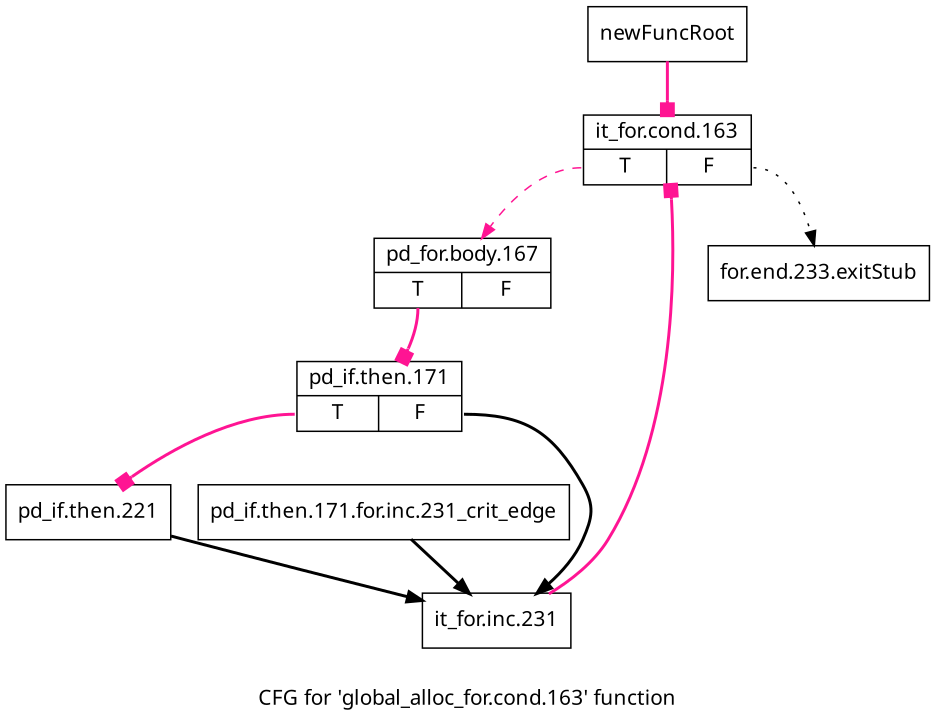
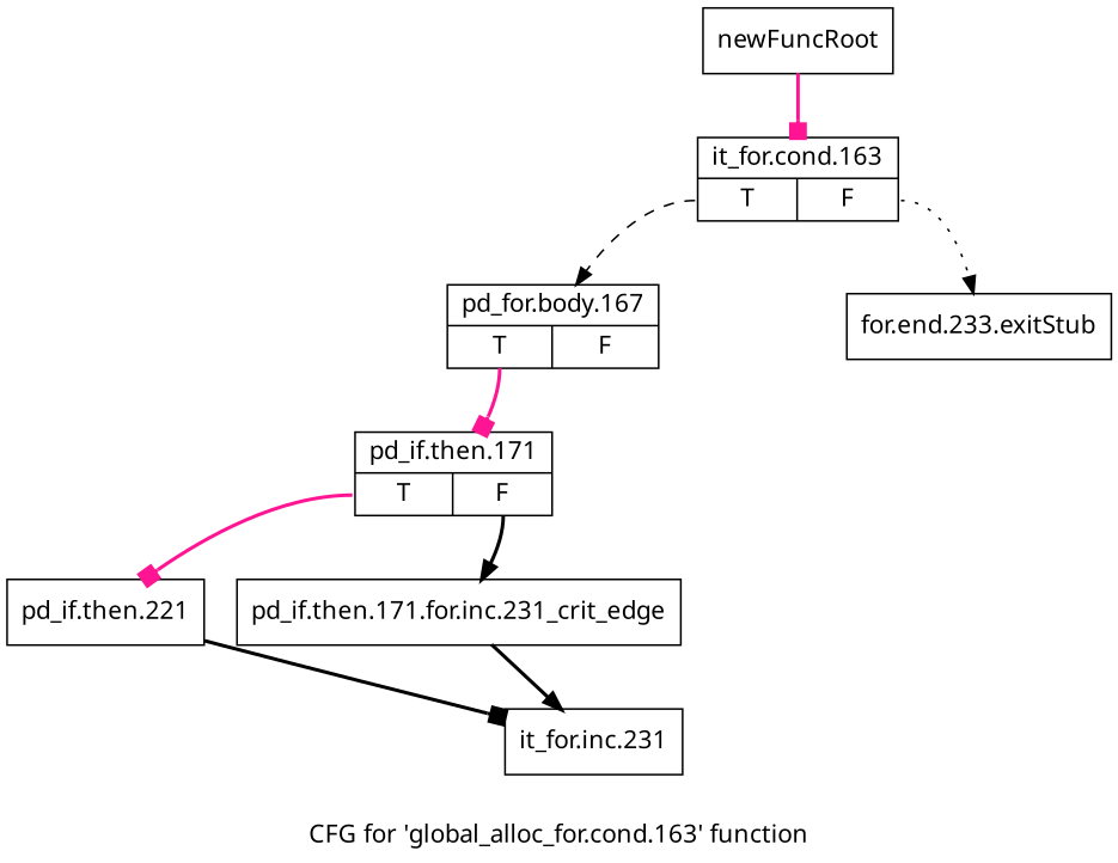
  digraph {
    fontname="Noto Sans"
    label="CFG for 'global_alloc_for.cond.163' function"
    node [fontname="Noto Sans" shape=record]
    edge [arrowhead=box color=deeppink fontname="Noto Sans" style=bold]
    n1 [label="{newFuncRoot}"]
    n2 [label="{it_for.cond.163|{<s0>T|<s1>F}}"]
    n3 [label="{for.end.233.exitStub}"]
    n4 [label="{pd_for.body.167|{<s0>T|<s1>F}}"]
    n5 [label="{pd_if.then.171|{<s0>T|<s1>F}}"]
    n6 [label="{pd_if.then.221}"]
    n7 [label="{pd_if.then.171.for.inc.231_crit_edge}"]
    n8 [label="{it_for.inc.231}"]
    n1 -> n2
    n2 -> n3 [arrowhead=normal color=black style=dotted tailport=s1]
-   n2 -> n4 [arrowhead=normal style=dashed tailport=s0]
+   n2 -> n4 [arrowhead=normal color=black style=dashed tailport=s0]
    n4 -> n5 [tailport=s0]
    n5 -> n6 [tailport=s0]
-   n5 -> n8 [arrowhead=normal color=black tailport=s1]
-   n6 -> n8 [arrowhead=normal color=black]
+   n5 -> n7 [arrowhead=normal color=black tailport=s1]
+   n6 -> n8 [color=black]
    n7 -> n8 [arrowhead=normal color=black]
-   n8 -> n2
  }
